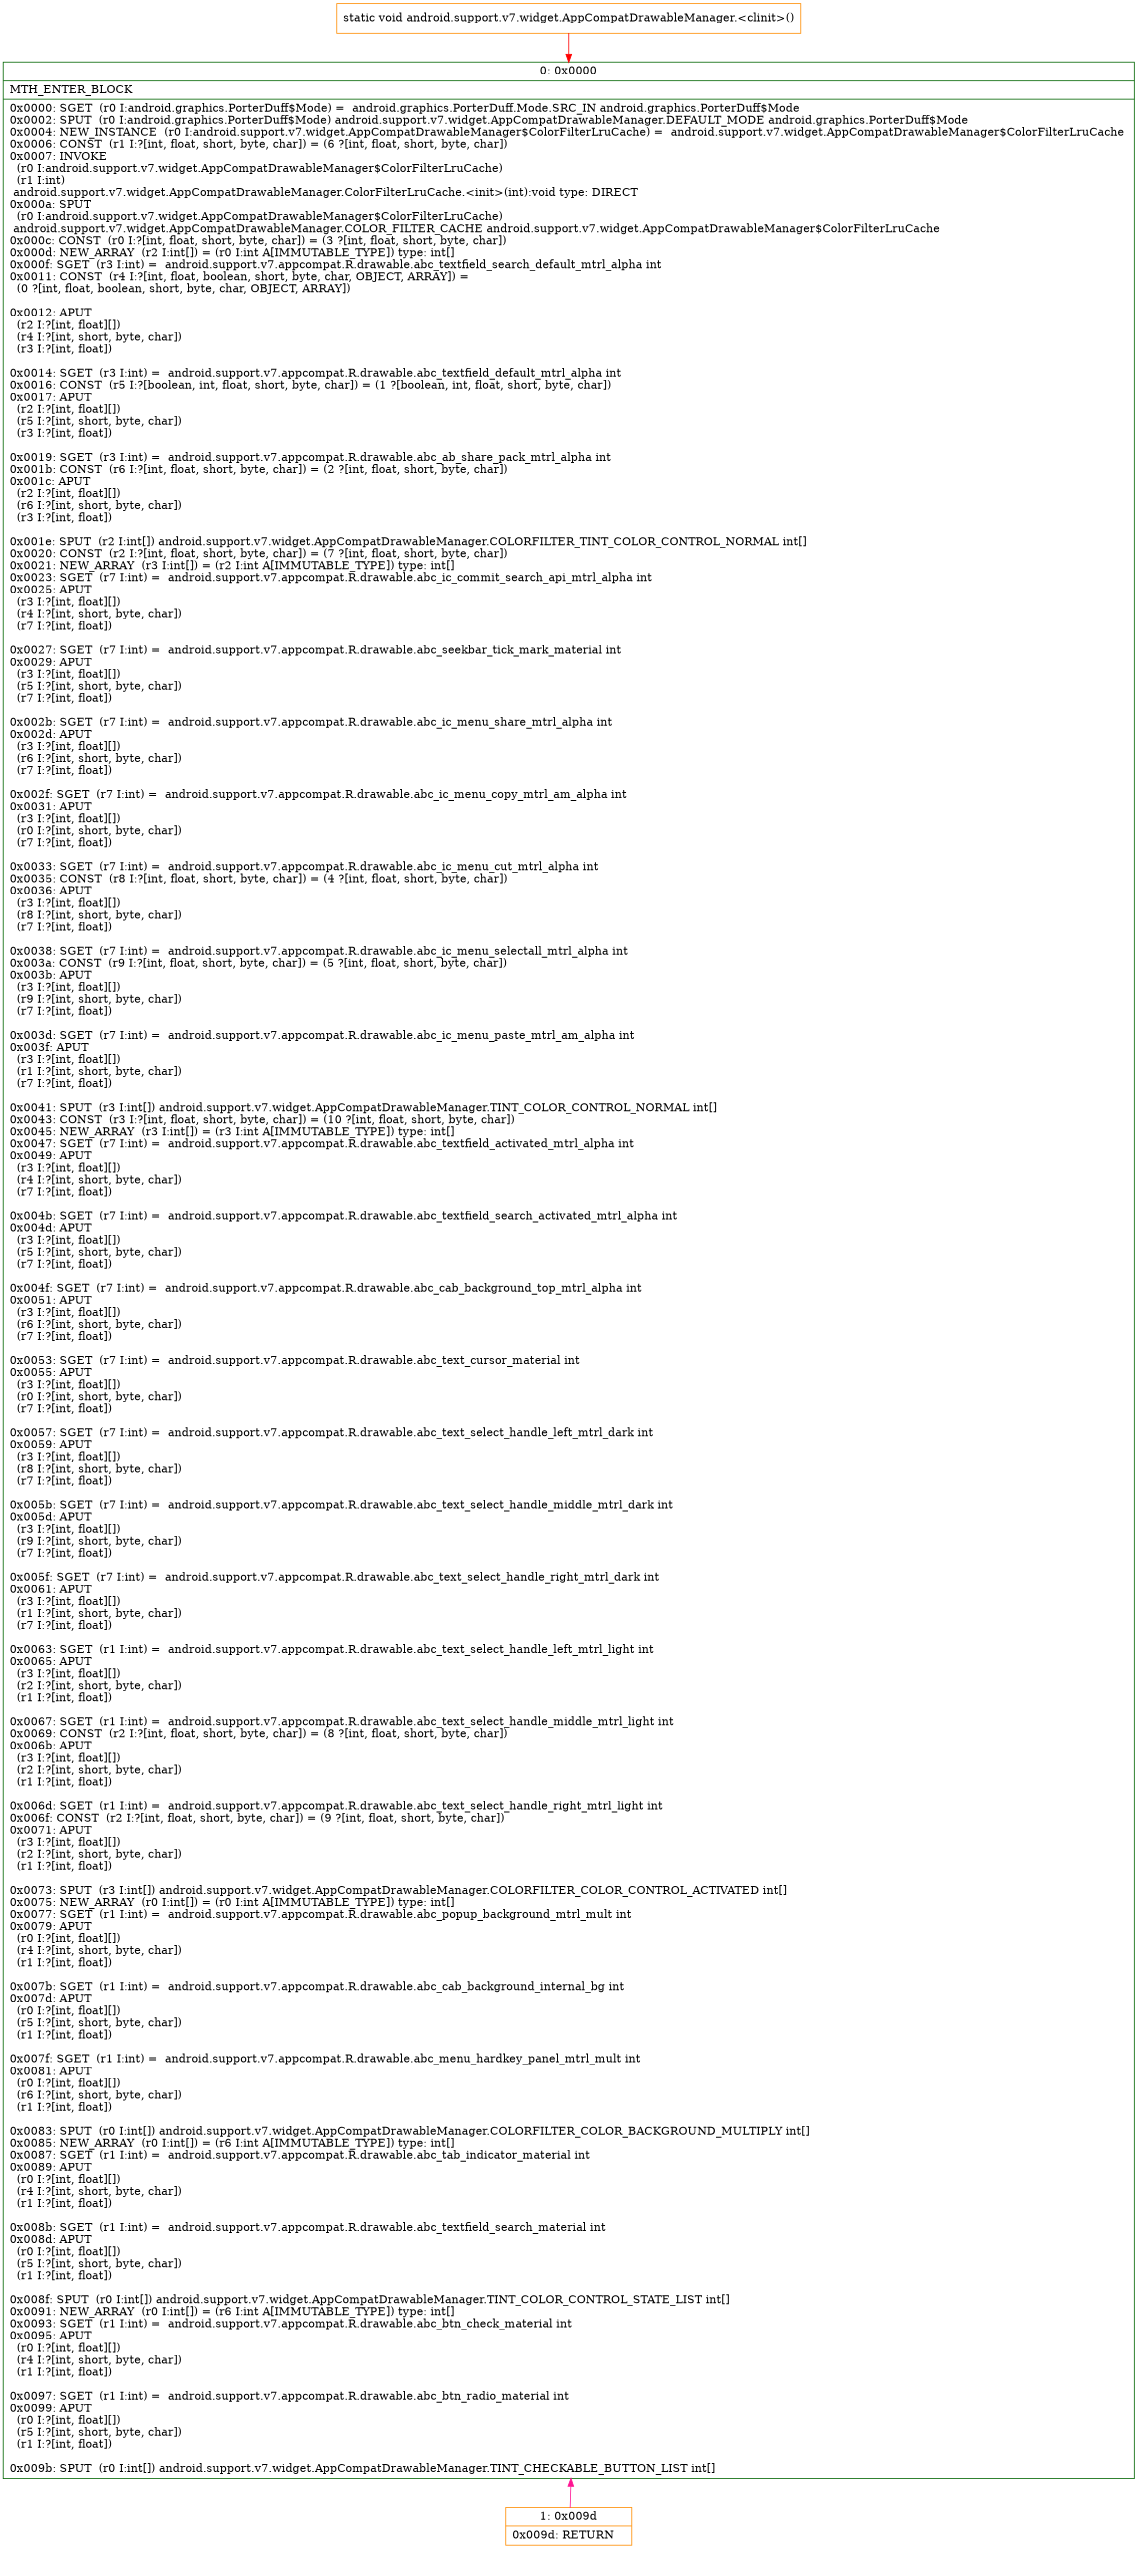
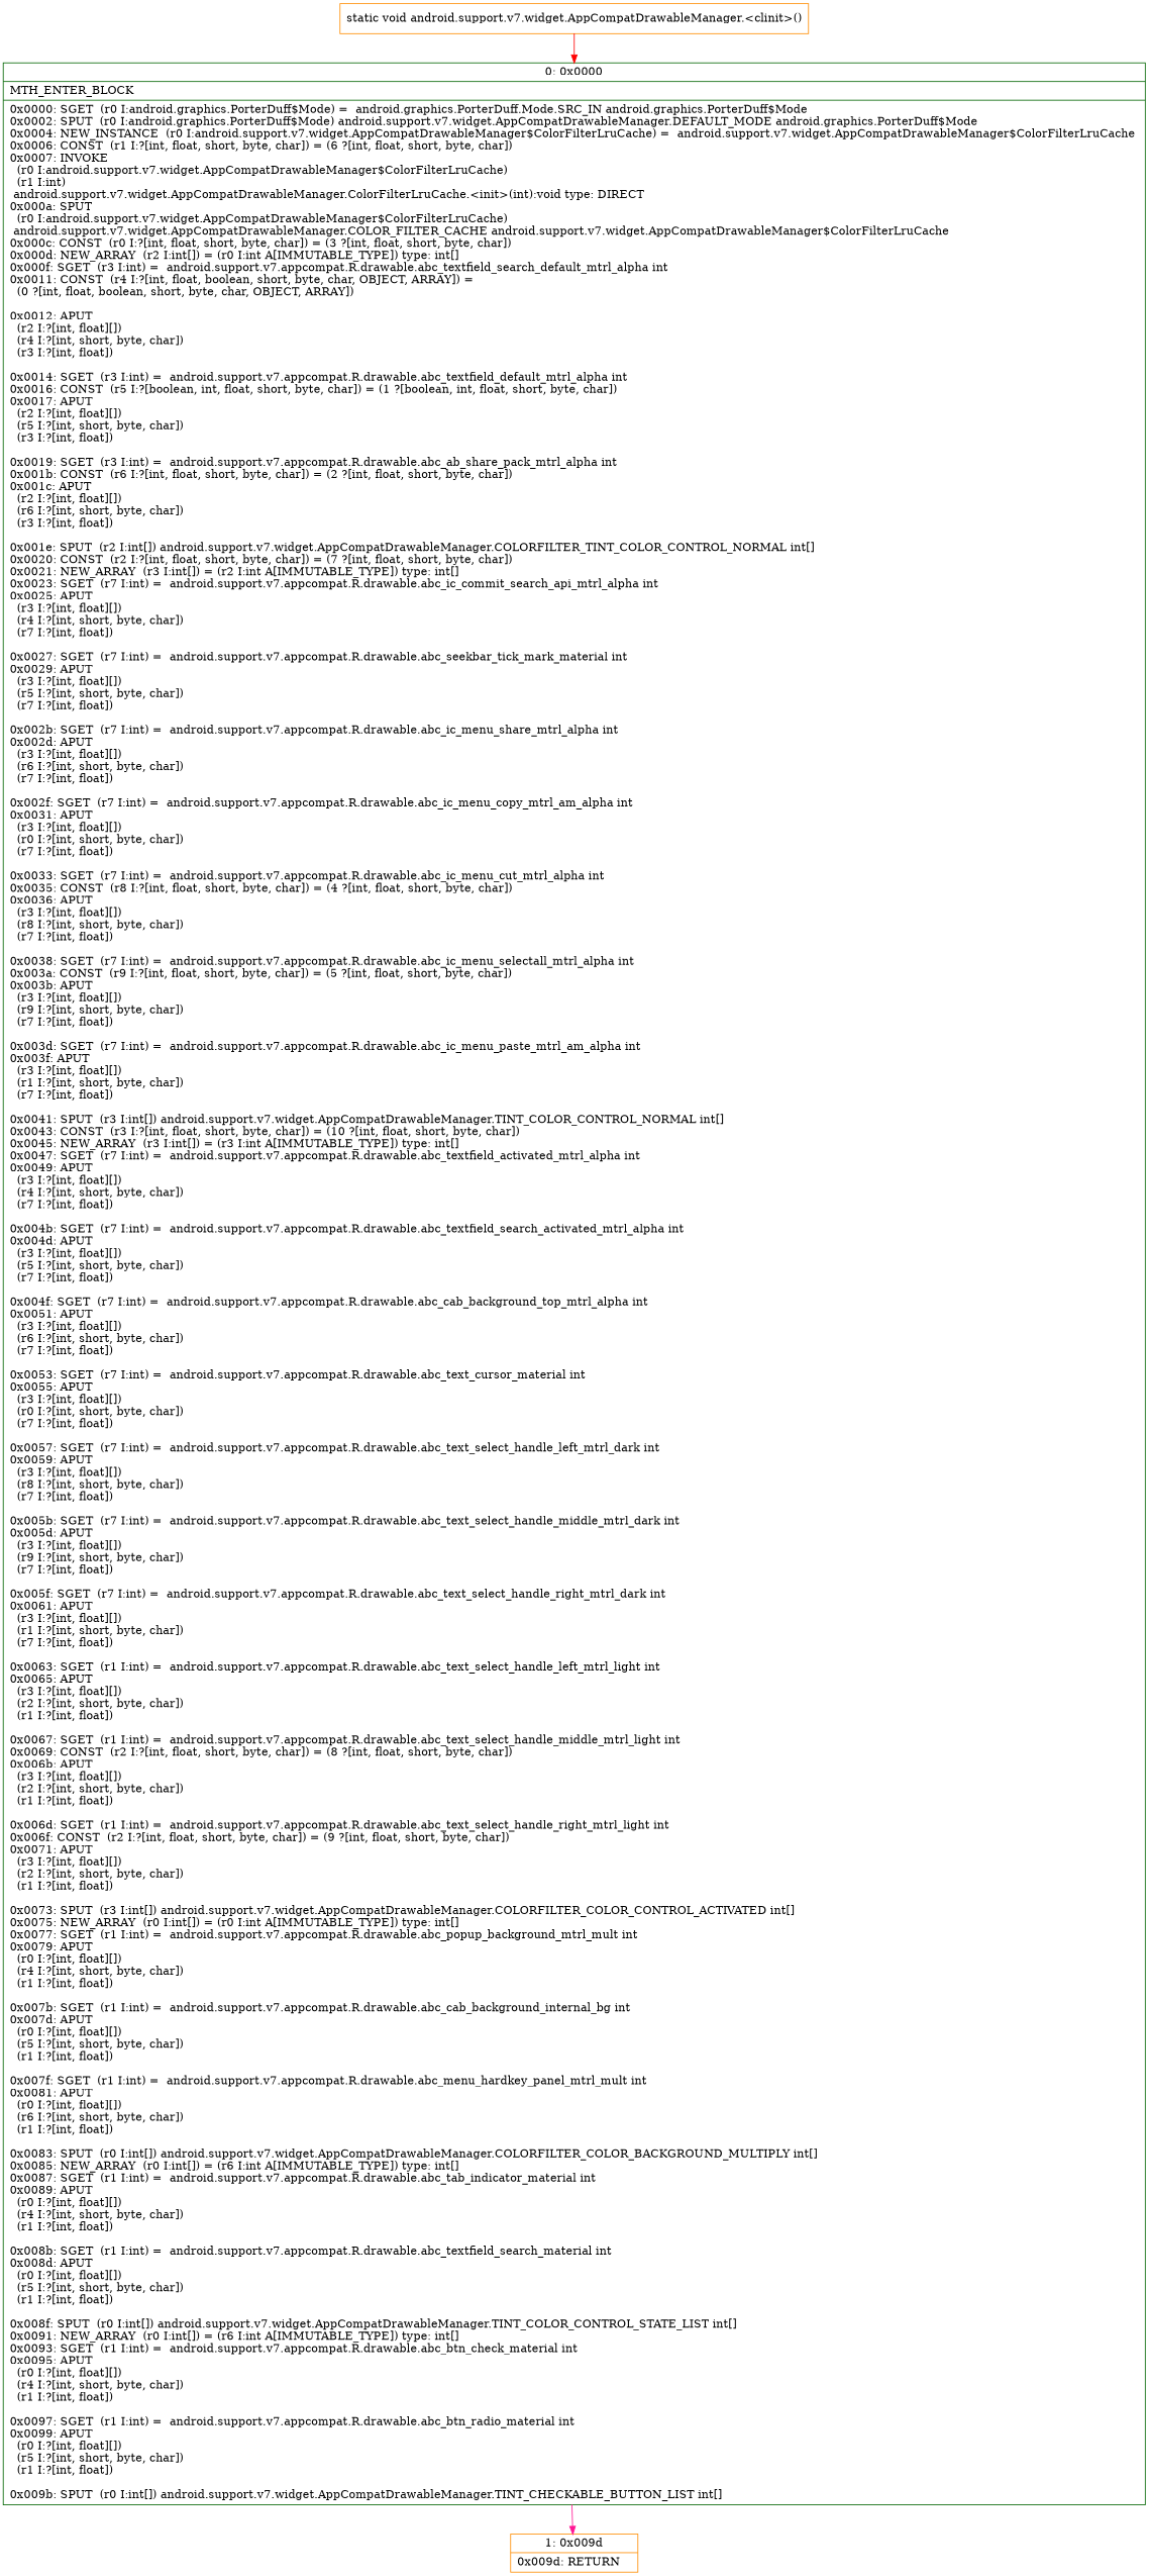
  digraph {
    node [shape=record color=darkorange]
    edge [style=solid]
    n1 [label="{0\:\ 0x0000|MTH_ENTER_BLOCK\l|0x0000: SGET  (r0 I:android.graphics.PorterDuff$Mode) =  android.graphics.PorterDuff.Mode.SRC_IN android.graphics.PorterDuff$Mode \l0x0002: SPUT  (r0 I:android.graphics.PorterDuff$Mode) android.support.v7.widget.AppCompatDrawableManager.DEFAULT_MODE android.graphics.PorterDuff$Mode \l0x0004: NEW_INSTANCE  (r0 I:android.support.v7.widget.AppCompatDrawableManager$ColorFilterLruCache) =  android.support.v7.widget.AppCompatDrawableManager$ColorFilterLruCache \l0x0006: CONST  (r1 I:?[int, float, short, byte, char]) = (6 ?[int, float, short, byte, char]) \l0x0007: INVOKE  \l  (r0 I:android.support.v7.widget.AppCompatDrawableManager$ColorFilterLruCache)\l  (r1 I:int)\l android.support.v7.widget.AppCompatDrawableManager.ColorFilterLruCache.\<init\>(int):void type: DIRECT \l0x000a: SPUT  \l  (r0 I:android.support.v7.widget.AppCompatDrawableManager$ColorFilterLruCache)\l android.support.v7.widget.AppCompatDrawableManager.COLOR_FILTER_CACHE android.support.v7.widget.AppCompatDrawableManager$ColorFilterLruCache \l0x000c: CONST  (r0 I:?[int, float, short, byte, char]) = (3 ?[int, float, short, byte, char]) \l0x000d: NEW_ARRAY  (r2 I:int[]) = (r0 I:int A[IMMUTABLE_TYPE]) type: int[] \l0x000f: SGET  (r3 I:int) =  android.support.v7.appcompat.R.drawable.abc_textfield_search_default_mtrl_alpha int \l0x0011: CONST  (r4 I:?[int, float, boolean, short, byte, char, OBJECT, ARRAY]) = \l  (0 ?[int, float, boolean, short, byte, char, OBJECT, ARRAY])\l \l0x0012: APUT  \l  (r2 I:?[int, float][])\l  (r4 I:?[int, short, byte, char])\l  (r3 I:?[int, float])\l \l0x0014: SGET  (r3 I:int) =  android.support.v7.appcompat.R.drawable.abc_textfield_default_mtrl_alpha int \l0x0016: CONST  (r5 I:?[boolean, int, float, short, byte, char]) = (1 ?[boolean, int, float, short, byte, char]) \l0x0017: APUT  \l  (r2 I:?[int, float][])\l  (r5 I:?[int, short, byte, char])\l  (r3 I:?[int, float])\l \l0x0019: SGET  (r3 I:int) =  android.support.v7.appcompat.R.drawable.abc_ab_share_pack_mtrl_alpha int \l0x001b: CONST  (r6 I:?[int, float, short, byte, char]) = (2 ?[int, float, short, byte, char]) \l0x001c: APUT  \l  (r2 I:?[int, float][])\l  (r6 I:?[int, short, byte, char])\l  (r3 I:?[int, float])\l \l0x001e: SPUT  (r2 I:int[]) android.support.v7.widget.AppCompatDrawableManager.COLORFILTER_TINT_COLOR_CONTROL_NORMAL int[] \l0x0020: CONST  (r2 I:?[int, float, short, byte, char]) = (7 ?[int, float, short, byte, char]) \l0x0021: NEW_ARRAY  (r3 I:int[]) = (r2 I:int A[IMMUTABLE_TYPE]) type: int[] \l0x0023: SGET  (r7 I:int) =  android.support.v7.appcompat.R.drawable.abc_ic_commit_search_api_mtrl_alpha int \l0x0025: APUT  \l  (r3 I:?[int, float][])\l  (r4 I:?[int, short, byte, char])\l  (r7 I:?[int, float])\l \l0x0027: SGET  (r7 I:int) =  android.support.v7.appcompat.R.drawable.abc_seekbar_tick_mark_material int \l0x0029: APUT  \l  (r3 I:?[int, float][])\l  (r5 I:?[int, short, byte, char])\l  (r7 I:?[int, float])\l \l0x002b: SGET  (r7 I:int) =  android.support.v7.appcompat.R.drawable.abc_ic_menu_share_mtrl_alpha int \l0x002d: APUT  \l  (r3 I:?[int, float][])\l  (r6 I:?[int, short, byte, char])\l  (r7 I:?[int, float])\l \l0x002f: SGET  (r7 I:int) =  android.support.v7.appcompat.R.drawable.abc_ic_menu_copy_mtrl_am_alpha int \l0x0031: APUT  \l  (r3 I:?[int, float][])\l  (r0 I:?[int, short, byte, char])\l  (r7 I:?[int, float])\l \l0x0033: SGET  (r7 I:int) =  android.support.v7.appcompat.R.drawable.abc_ic_menu_cut_mtrl_alpha int \l0x0035: CONST  (r8 I:?[int, float, short, byte, char]) = (4 ?[int, float, short, byte, char]) \l0x0036: APUT  \l  (r3 I:?[int, float][])\l  (r8 I:?[int, short, byte, char])\l  (r7 I:?[int, float])\l \l0x0038: SGET  (r7 I:int) =  android.support.v7.appcompat.R.drawable.abc_ic_menu_selectall_mtrl_alpha int \l0x003a: CONST  (r9 I:?[int, float, short, byte, char]) = (5 ?[int, float, short, byte, char]) \l0x003b: APUT  \l  (r3 I:?[int, float][])\l  (r9 I:?[int, short, byte, char])\l  (r7 I:?[int, float])\l \l0x003d: SGET  (r7 I:int) =  android.support.v7.appcompat.R.drawable.abc_ic_menu_paste_mtrl_am_alpha int \l0x003f: APUT  \l  (r3 I:?[int, float][])\l  (r1 I:?[int, short, byte, char])\l  (r7 I:?[int, float])\l \l0x0041: SPUT  (r3 I:int[]) android.support.v7.widget.AppCompatDrawableManager.TINT_COLOR_CONTROL_NORMAL int[] \l0x0043: CONST  (r3 I:?[int, float, short, byte, char]) = (10 ?[int, float, short, byte, char]) \l0x0045: NEW_ARRAY  (r3 I:int[]) = (r3 I:int A[IMMUTABLE_TYPE]) type: int[] \l0x0047: SGET  (r7 I:int) =  android.support.v7.appcompat.R.drawable.abc_textfield_activated_mtrl_alpha int \l0x0049: APUT  \l  (r3 I:?[int, float][])\l  (r4 I:?[int, short, byte, char])\l  (r7 I:?[int, float])\l \l0x004b: SGET  (r7 I:int) =  android.support.v7.appcompat.R.drawable.abc_textfield_search_activated_mtrl_alpha int \l0x004d: APUT  \l  (r3 I:?[int, float][])\l  (r5 I:?[int, short, byte, char])\l  (r7 I:?[int, float])\l \l0x004f: SGET  (r7 I:int) =  android.support.v7.appcompat.R.drawable.abc_cab_background_top_mtrl_alpha int \l0x0051: APUT  \l  (r3 I:?[int, float][])\l  (r6 I:?[int, short, byte, char])\l  (r7 I:?[int, float])\l \l0x0053: SGET  (r7 I:int) =  android.support.v7.appcompat.R.drawable.abc_text_cursor_material int \l0x0055: APUT  \l  (r3 I:?[int, float][])\l  (r0 I:?[int, short, byte, char])\l  (r7 I:?[int, float])\l \l0x0057: SGET  (r7 I:int) =  android.support.v7.appcompat.R.drawable.abc_text_select_handle_left_mtrl_dark int \l0x0059: APUT  \l  (r3 I:?[int, float][])\l  (r8 I:?[int, short, byte, char])\l  (r7 I:?[int, float])\l \l0x005b: SGET  (r7 I:int) =  android.support.v7.appcompat.R.drawable.abc_text_select_handle_middle_mtrl_dark int \l0x005d: APUT  \l  (r3 I:?[int, float][])\l  (r9 I:?[int, short, byte, char])\l  (r7 I:?[int, float])\l \l0x005f: SGET  (r7 I:int) =  android.support.v7.appcompat.R.drawable.abc_text_select_handle_right_mtrl_dark int \l0x0061: APUT  \l  (r3 I:?[int, float][])\l  (r1 I:?[int, short, byte, char])\l  (r7 I:?[int, float])\l \l0x0063: SGET  (r1 I:int) =  android.support.v7.appcompat.R.drawable.abc_text_select_handle_left_mtrl_light int \l0x0065: APUT  \l  (r3 I:?[int, float][])\l  (r2 I:?[int, short, byte, char])\l  (r1 I:?[int, float])\l \l0x0067: SGET  (r1 I:int) =  android.support.v7.appcompat.R.drawable.abc_text_select_handle_middle_mtrl_light int \l0x0069: CONST  (r2 I:?[int, float, short, byte, char]) = (8 ?[int, float, short, byte, char]) \l0x006b: APUT  \l  (r3 I:?[int, float][])\l  (r2 I:?[int, short, byte, char])\l  (r1 I:?[int, float])\l \l0x006d: SGET  (r1 I:int) =  android.support.v7.appcompat.R.drawable.abc_text_select_handle_right_mtrl_light int \l0x006f: CONST  (r2 I:?[int, float, short, byte, char]) = (9 ?[int, float, short, byte, char]) \l0x0071: APUT  \l  (r3 I:?[int, float][])\l  (r2 I:?[int, short, byte, char])\l  (r1 I:?[int, float])\l \l0x0073: SPUT  (r3 I:int[]) android.support.v7.widget.AppCompatDrawableManager.COLORFILTER_COLOR_CONTROL_ACTIVATED int[] \l0x0075: NEW_ARRAY  (r0 I:int[]) = (r0 I:int A[IMMUTABLE_TYPE]) type: int[] \l0x0077: SGET  (r1 I:int) =  android.support.v7.appcompat.R.drawable.abc_popup_background_mtrl_mult int \l0x0079: APUT  \l  (r0 I:?[int, float][])\l  (r4 I:?[int, short, byte, char])\l  (r1 I:?[int, float])\l \l0x007b: SGET  (r1 I:int) =  android.support.v7.appcompat.R.drawable.abc_cab_background_internal_bg int \l0x007d: APUT  \l  (r0 I:?[int, float][])\l  (r5 I:?[int, short, byte, char])\l  (r1 I:?[int, float])\l \l0x007f: SGET  (r1 I:int) =  android.support.v7.appcompat.R.drawable.abc_menu_hardkey_panel_mtrl_mult int \l0x0081: APUT  \l  (r0 I:?[int, float][])\l  (r6 I:?[int, short, byte, char])\l  (r1 I:?[int, float])\l \l0x0083: SPUT  (r0 I:int[]) android.support.v7.widget.AppCompatDrawableManager.COLORFILTER_COLOR_BACKGROUND_MULTIPLY int[] \l0x0085: NEW_ARRAY  (r0 I:int[]) = (r6 I:int A[IMMUTABLE_TYPE]) type: int[] \l0x0087: SGET  (r1 I:int) =  android.support.v7.appcompat.R.drawable.abc_tab_indicator_material int \l0x0089: APUT  \l  (r0 I:?[int, float][])\l  (r4 I:?[int, short, byte, char])\l  (r1 I:?[int, float])\l \l0x008b: SGET  (r1 I:int) =  android.support.v7.appcompat.R.drawable.abc_textfield_search_material int \l0x008d: APUT  \l  (r0 I:?[int, float][])\l  (r5 I:?[int, short, byte, char])\l  (r1 I:?[int, float])\l \l0x008f: SPUT  (r0 I:int[]) android.support.v7.widget.AppCompatDrawableManager.TINT_COLOR_CONTROL_STATE_LIST int[] \l0x0091: NEW_ARRAY  (r0 I:int[]) = (r6 I:int A[IMMUTABLE_TYPE]) type: int[] \l0x0093: SGET  (r1 I:int) =  android.support.v7.appcompat.R.drawable.abc_btn_check_material int \l0x0095: APUT  \l  (r0 I:?[int, float][])\l  (r4 I:?[int, short, byte, char])\l  (r1 I:?[int, float])\l \l0x0097: SGET  (r1 I:int) =  android.support.v7.appcompat.R.drawable.abc_btn_radio_material int \l0x0099: APUT  \l  (r0 I:?[int, float][])\l  (r5 I:?[int, short, byte, char])\l  (r1 I:?[int, float])\l \l0x009b: SPUT  (r0 I:int[]) android.support.v7.widget.AppCompatDrawableManager.TINT_CHECKABLE_BUTTON_LIST int[] \l}" color=darkgreen]
    n2 [label="{1\:\ 0x009d|0x009d: RETURN   \l}"]
    n3 [label="{static void android.support.v7.widget.AppCompatDrawableManager.\<clinit\>() }"]
-   n2 -> n1 [color=deeppink]
+   n1 -> n2 [color=deeppink]
    n3 -> n1 [color=red]
  }
